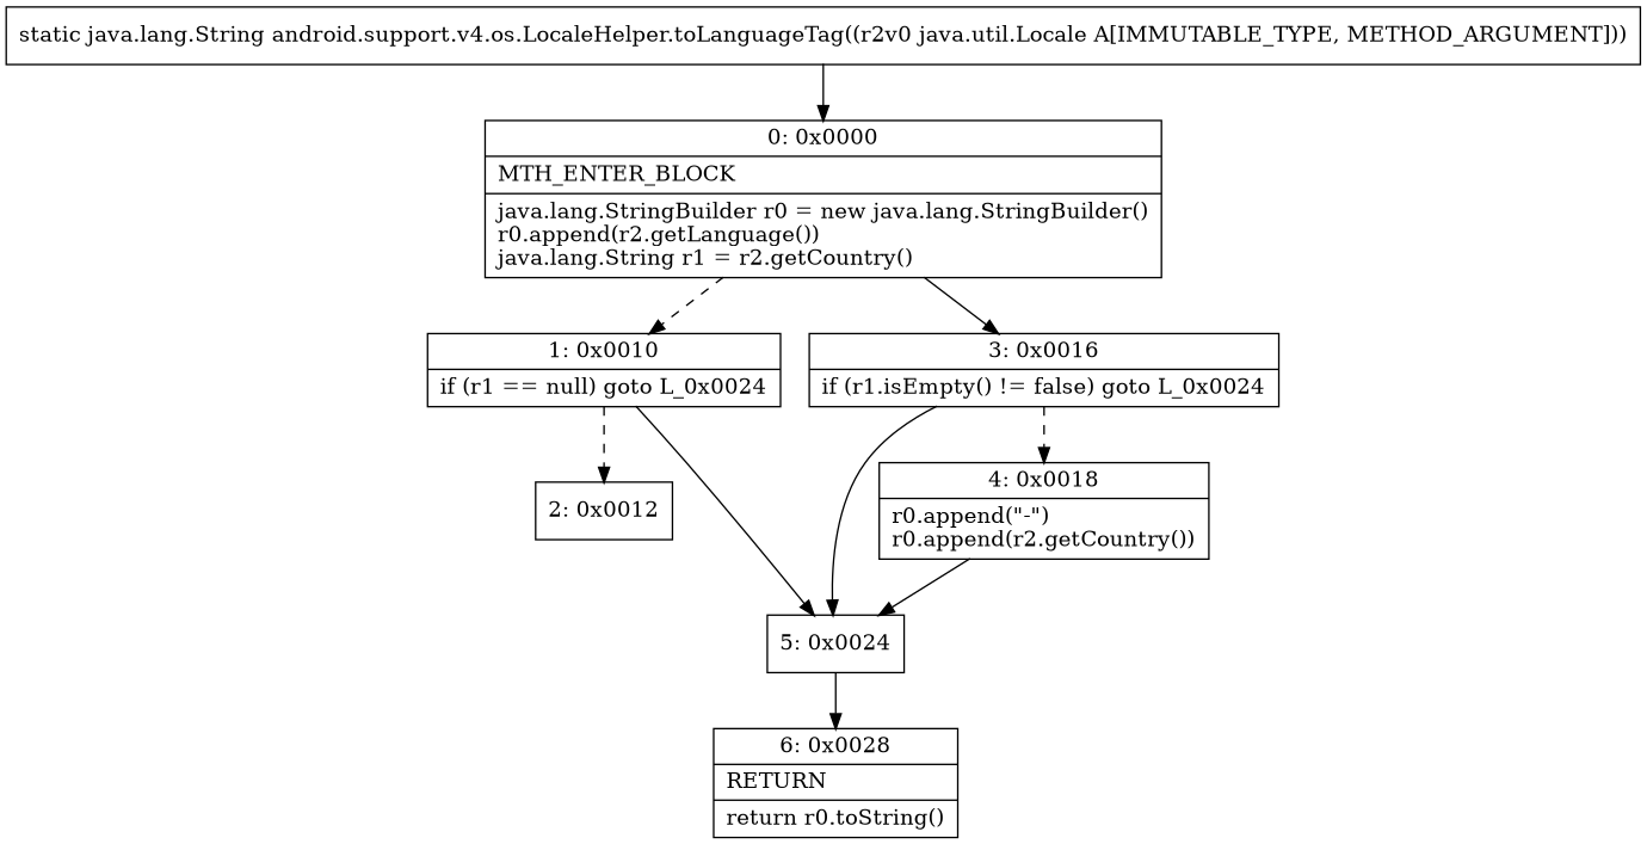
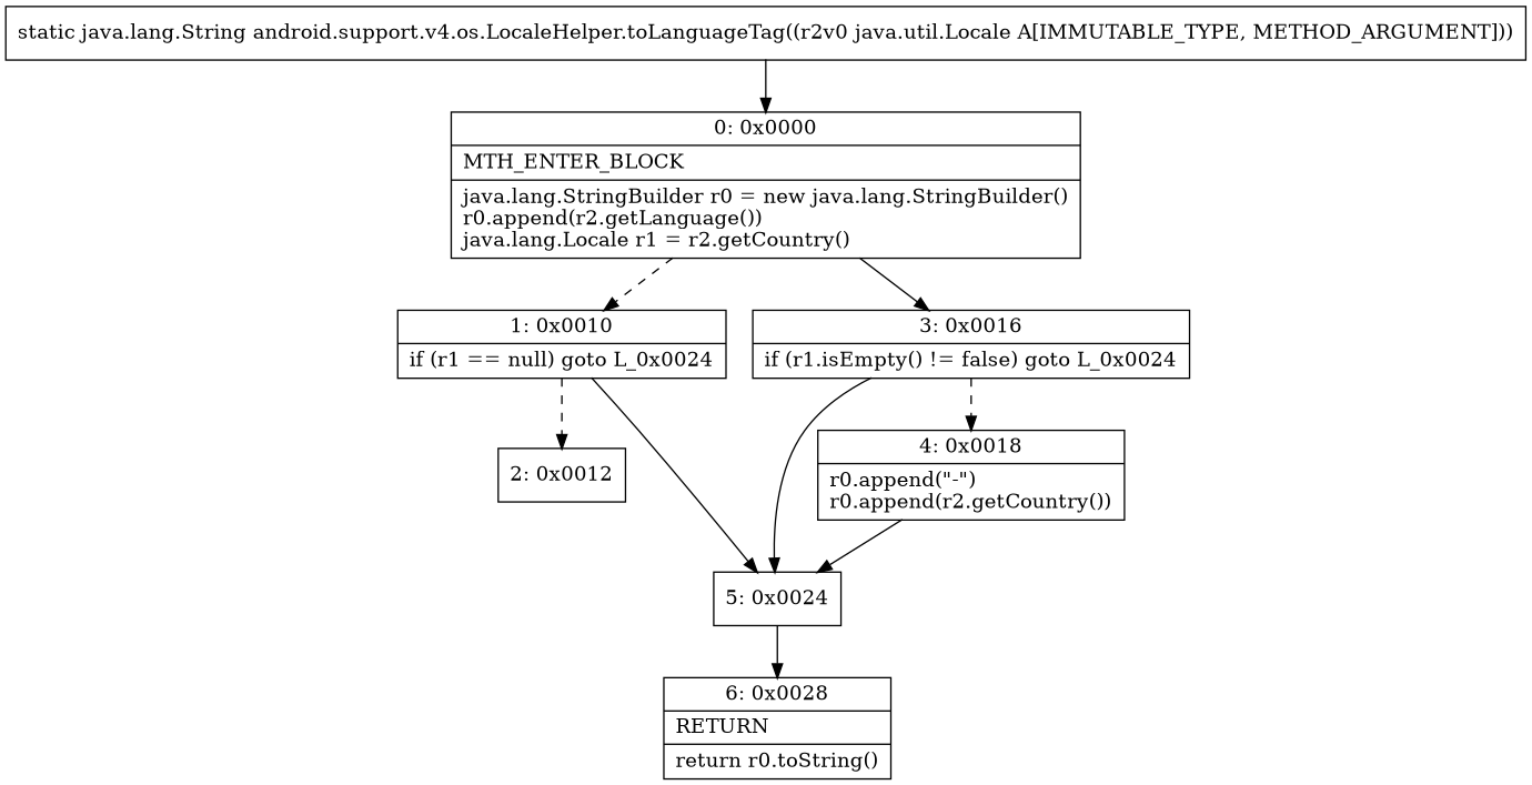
  digraph {
    node [shape=record]
-   n1 [label="{0\:\ 0x0000|MTH_ENTER_BLOCK\l|java.lang.StringBuilder r0 = new java.lang.StringBuilder()\lr0.append(r2.getLanguage())\ljava.lang.String r1 = r2.getCountry()\l}"]
+   n1 [label="{0\:\ 0x0000|MTH_ENTER_BLOCK\l|java.lang.StringBuilder r0 = new java.lang.StringBuilder()\lr0.append(r2.getLanguage())\ljava.lang.Locale r1 = r2.getCountry()\l}"]
    n2 [label="{1\:\ 0x0010|if (r1 == null) goto L_0x0024\l}"]
    n3 [label="{3\:\ 0x0016|if (r1.isEmpty() != false) goto L_0x0024\l}"]
    n4 [label="{2\:\ 0x0012}"]
    n5 [label="{5\:\ 0x0024}"]
    n6 [label="{6\:\ 0x0028|RETURN\l|return r0.toString()\l}"]
    n7 [label="{4\:\ 0x0018|r0.append(\"\-\")\lr0.append(r2.getCountry())\l}"]
    n8 [label="{static java.lang.String android.support.v4.os.LocaleHelper.toLanguageTag((r2v0 java.util.Locale A[IMMUTABLE_TYPE, METHOD_ARGUMENT])) }"]
    n1 -> n2 [style=dashed]
    n1 -> n3
    n2 -> n4 [style=dashed]
    n2 -> n5
    n3 -> n5
    n3 -> n7 [style=dashed]
    n5 -> n6
    n7 -> n5
    n8 -> n1
  }
